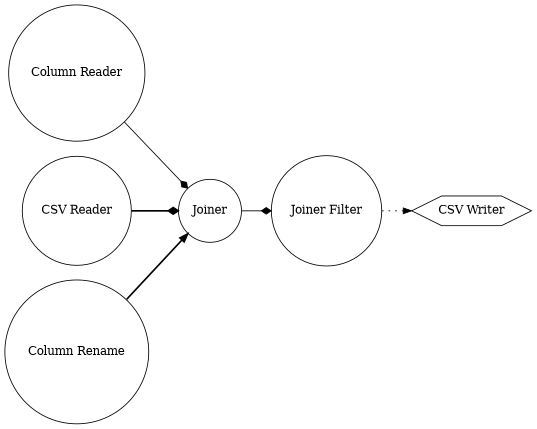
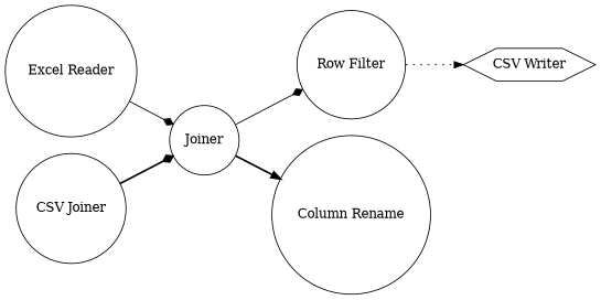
  digraph {
    rankdir=LR
    node [shape=circle]
    edge [arrowhead=diamond style=solid]
-   n1 [label="Column Reader"]
+   n1 [label="Excel Reader"]
    n2 [label=Joiner]
-   n3 [label="Joiner Filter"]
-   n4 [label="CSV Reader"]
+   n3 [label="Row Filter"]
+   n4 [label="CSV Joiner"]
    n5 [label="Column Rename"]
    n6 [label="CSV Writer" shape=hexagon]
    n1 -> n2
    n2 -> n3
    n3 -> n6 [arrowhead=normal style=dotted]
    n4 -> n2 [style=bold]
-   n5 -> n2 [arrowhead=normal style=bold]
+   n2 -> n5 [arrowhead=normal style=bold]
  }
